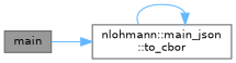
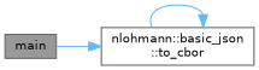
  digraph {
    rankdir=LR
    node [fontname=Helvetica fontsize=10 shape=box style=filled]
    edge [color=steelblue1 fontname=Helvetica fontsize=10 labelfontname=Helvetica labelfontsize=10 style=solid]
    n1 [color=gray40 fillcolor=grey60 fontcolor=black height=0.2 label=main width=0.4]
-   n2 [color=grey40 fillcolor=white height=0.2 label="nlohmann::main_json\l::to_cbor" width=0.4]
+   n2 [color=grey40 fillcolor=white height=0.2 label="nlohmann::basic_json\l::to_cbor" width=0.4]
    n1 -> n2
    n2 -> n2
  }
